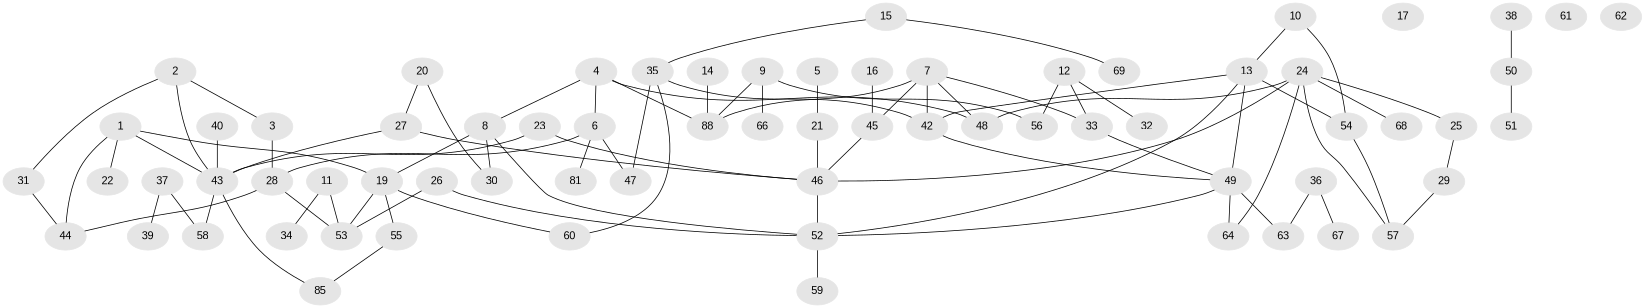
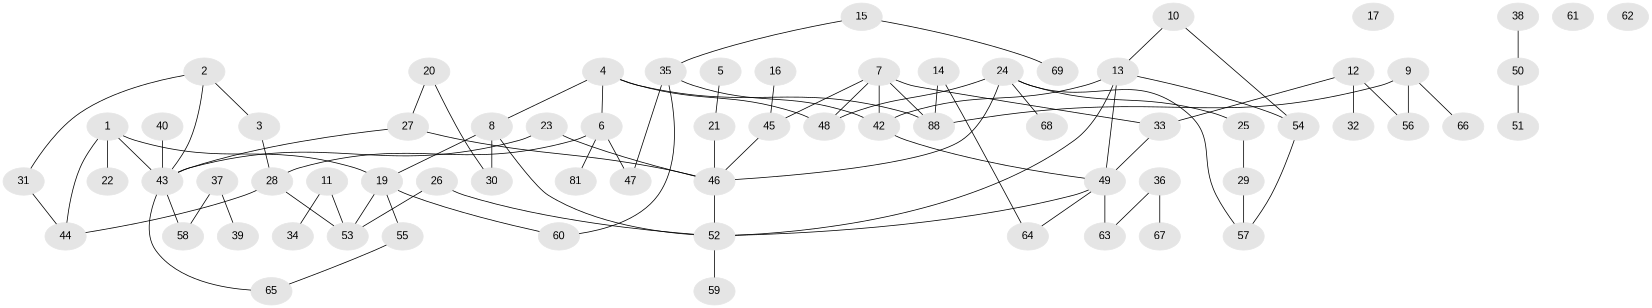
  graph {
    fontname="Liberation Sans"
    node [color=gray90 fontname="Liberation Sans" style=filled]
    edge [fontname="Liberation Sans"]
    1
    19
    22
    43
    44
    53
    55
    60
    58
-   65 [label=85]
+   65
    2
    3
    31
    28
    4
    6
    8
    n18 [label=88]
    48
    n20 [label=81]
    47
    30
    52
    5
    21
    46
    7
    33
    42
    45
    49
    59
    9
    56
    66
    10
    13
    54
    57
    11
    34
    12
    32
    64
    63
    14
    15
    35
    69
    16
    17
    20
    27
    23
    24
    25
    68
    29
    26
    37
    39
    36
    67
    38
    50
    51
    40
    61
    62
    1 -- 19
    1 -- 22
    1 -- 43
    1 -- 44
    19 -- 53
    19 -- 55
    19 -- 60
    43 -- 58
    43 -- 65
    55 -- 65
    2 -- 43
    2 -- 3
    2 -- 31
    3 -- 28
    31 -- 44
    28 -- 44
    28 -- 53
    4 -- 6
    4 -- 8
    4 -- n18
    4 -- 48
    6 -- 28
    6 -- n20
    6 -- 47
    8 -- 19
    8 -- 30
    8 -- 52
    52 -- 59
    5 -- 21
    21 -- 46
    46 -- 52
    7 -- n18
    7 -- 48
    7 -- 33
    7 -- 42
    7 -- 45
    33 -- 49
    42 -- 49
    45 -- 46
    49 -- 52
    49 -- 64
    49 -- 63
    9 -- n18
    9 -- 56
    9 -- 66
    10 -- 13
    10 -- 54
    13 -- 52
    13 -- 42
    13 -- 49
    13 -- 54
    54 -- 57
    11 -- 53
    11 -- 34
    12 -- 33
    12 -- 56
    12 -- 32
    14 -- n18
-   24 -- 64
+   14 -- 64
    15 -- 35
    15 -- 69
    35 -- 60
    35 -- 47
    35 -- 42
    16 -- 45
    20 -- 30
    20 -- 27
    27 -- 43
    27 -- 46
    23 -- 43
    23 -- 46
    24 -- 48
    24 -- 46
    24 -- 57
    24 -- 25
    24 -- 68
    25 -- 29
    29 -- 57
    26 -- 53
    26 -- 52
    37 -- 58
    37 -- 39
    36 -- 63
    36 -- 67
    38 -- 50
    50 -- 51
    40 -- 43
  }
